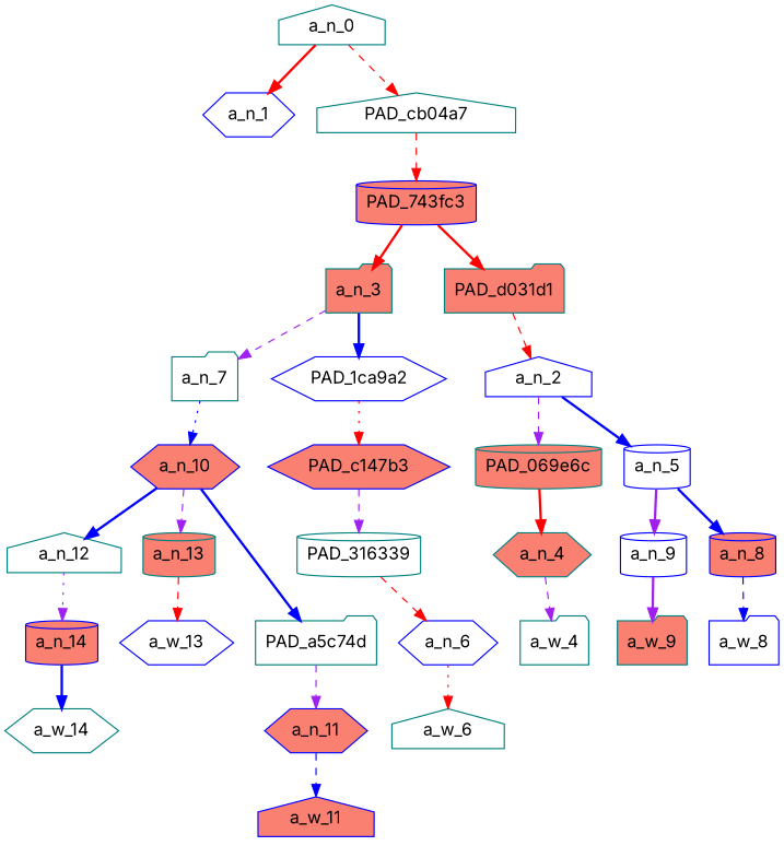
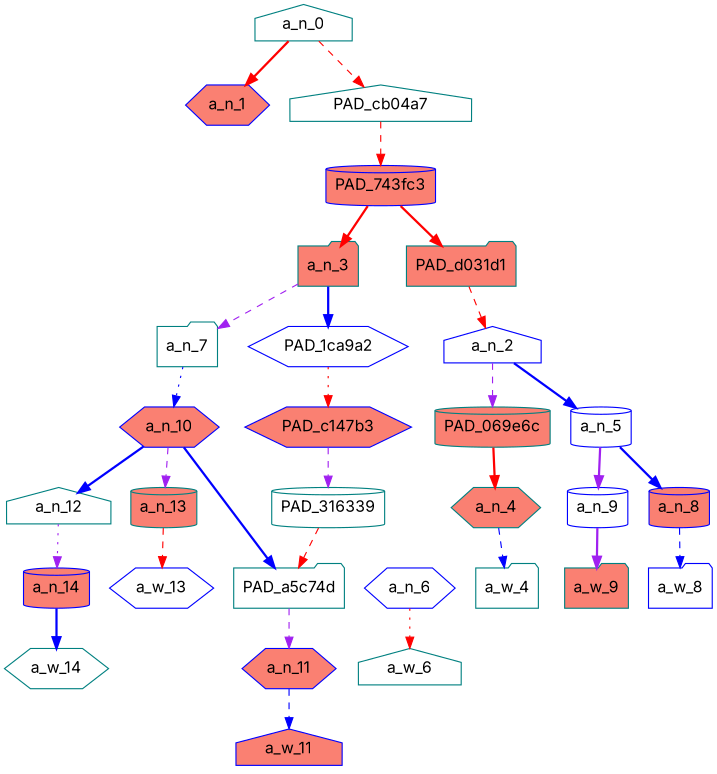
  strict digraph {
    fontname=Inter
    node [color=teal div_dir=1 fillcolor=white fontname=Inter index=0 level=1 shape=hexagon style=filled text_span="[0]" value=0.63415301]
    edge [color=red fontname=Inter style=dashed]
    a_n_0 [level=7 shape=house text_span="[0, 1, 2, 3, 4, 5, 6]" value=1.00000000]
-   a_n_1 [color=blue level=6 text_span="[0, 1, 2, 3]" value=0.36318157]
+   a_n_1 [color=blue fillcolor=salmon level=6 text_span="[0, 1, 2, 3]" value=0.36318157]
    PAD_cb04a7 [index=1 level=6 shape=house text_span="[4, 5, 6]"]
    PAD_743fc3 [color=blue fillcolor=salmon index=1 level=5 shape=cylinder text_span="[4, 5, 6]"]
    a_n_3 [fillcolor=salmon level=5 shape=folder text_span="[0, 1, 2, 3]" value=0.36263143]
    PAD_1ca9a2 [color=blue level=4 value=0.06935458]
    a_n_7 [index=1 level=4 shape=folder text_span="[1, 2, 3]" value=0.29272670]
    PAD_d031d1 [fillcolor=salmon index=2 level=4 shape=folder text_span="[4, 5, 6]"]
    PAD_c147b3 [color=blue fillcolor=salmon level=3 value=0.06935458]
    a_n_10 [color=blue fillcolor=salmon index=1 level=3 text_span="[1, 2, 3]" value=0.29212322]
    PAD_316339 [level=2 shape=cylinder value=0.06935458]
    PAD_a5c74d [index=1 level=2 shape=folder text_span="[1]" value=0.09194364]
    a_n_12 [index=2 level=2 shape=house text_span="[2, 3]" value=0.19957610]
    a_n_13 [div_dir=-1 fillcolor=salmon index=2 shape=cylinder text_span="[2]" value=0.08399431]
    a_n_6 [color=blue value=0.06935458]
    a_w_6 [div_dir=0 level=0 shape=house value=imagine]
    a_n_11 [color=blue fillcolor=salmon index=1 text_span="[1]" value=0.09194364]
    a_n_14 [color=blue fillcolor=salmon index=3 shape=cylinder text_span="[3]" value=0.11514014]
    a_w_11 [color=blue div_dir=0 fillcolor=salmon index=1 level=0 shape=house text_span="[1]" value=trusting]
    a_w_13 [color=blue div_dir=0 index=2 level=0 text_span="[2]" value=that]
    a_w_14 [div_dir=0 index=3 level=0 text_span="[3]" value=rat]
    a_n_2 [color=blue index=2 level=3 shape=house text_span="[4, 5, 6]"]
    PAD_069e6c [fillcolor=salmon index=3 level=2 shape=cylinder text_span="[4]" value=0.08839339]
    a_n_5 [color=blue index=4 level=2 shape=cylinder text_span="[5, 6]" value=0.54281072]
    a_n_4 [fillcolor=salmon index=4 text_span="[4]" value=0.08839339]
    a_n_8 [color=blue fillcolor=salmon index=5 shape=cylinder text_span="[5]" value=0.29201111]
    a_n_9 [color=blue index=6 shape=cylinder text_span="[6]" value=0.24796747]
    a_w_4 [div_dir=0 index=4 level=0 shape=folder text_span="[4]" value=faced]
    a_w_8 [color=blue div_dir=0 index=5 level=0 shape=folder text_span="[5]" value=faggot]
    a_w_9 [div_dir=0 fillcolor=salmon index=6 level=0 shape=folder text_span="[6]" value=kike]
    a_n_0 -> a_n_1 [style=bold]
    a_n_0 -> PAD_cb04a7
    PAD_cb04a7 -> PAD_743fc3
    PAD_743fc3 -> a_n_3 [style=bold]
    PAD_743fc3 -> PAD_d031d1 [style=bold]
    a_n_3 -> PAD_1ca9a2 [color=blue style=bold]
    a_n_3 -> a_n_7 [color=purple]
    PAD_1ca9a2 -> PAD_c147b3 [style=dotted]
    a_n_7 -> a_n_10 [color=blue style=dotted]
    PAD_d031d1 -> a_n_2
    PAD_c147b3 -> PAD_316339 [color=purple]
    a_n_10 -> PAD_a5c74d [color=blue style=bold]
    a_n_10 -> a_n_12 [color=blue style=bold]
    a_n_10 -> a_n_13 [color=purple]
-   PAD_316339 -> a_n_6
+   PAD_316339 -> PAD_a5c74d
    PAD_a5c74d -> a_n_11 [color=purple]
    a_n_12 -> a_n_14 [color=purple style=dotted]
    a_n_13 -> a_w_13
    a_n_6 -> a_w_6 [style=dotted]
    a_n_11 -> a_w_11 [color=blue]
    a_n_14 -> a_w_14 [color=blue style=bold]
    a_n_2 -> PAD_069e6c [color=purple]
    a_n_2 -> a_n_5 [color=blue style=bold]
    PAD_069e6c -> a_n_4 [style=bold]
    a_n_5 -> a_n_8 [color=blue style=bold]
    a_n_5 -> a_n_9 [color=purple style=bold]
-   a_n_4 -> a_w_4 [color=purple]
+   a_n_4 -> a_w_4 [color=blue]
    a_n_8 -> a_w_8 [color=blue]
    a_n_9 -> a_w_9 [color=purple style=bold]
  }
